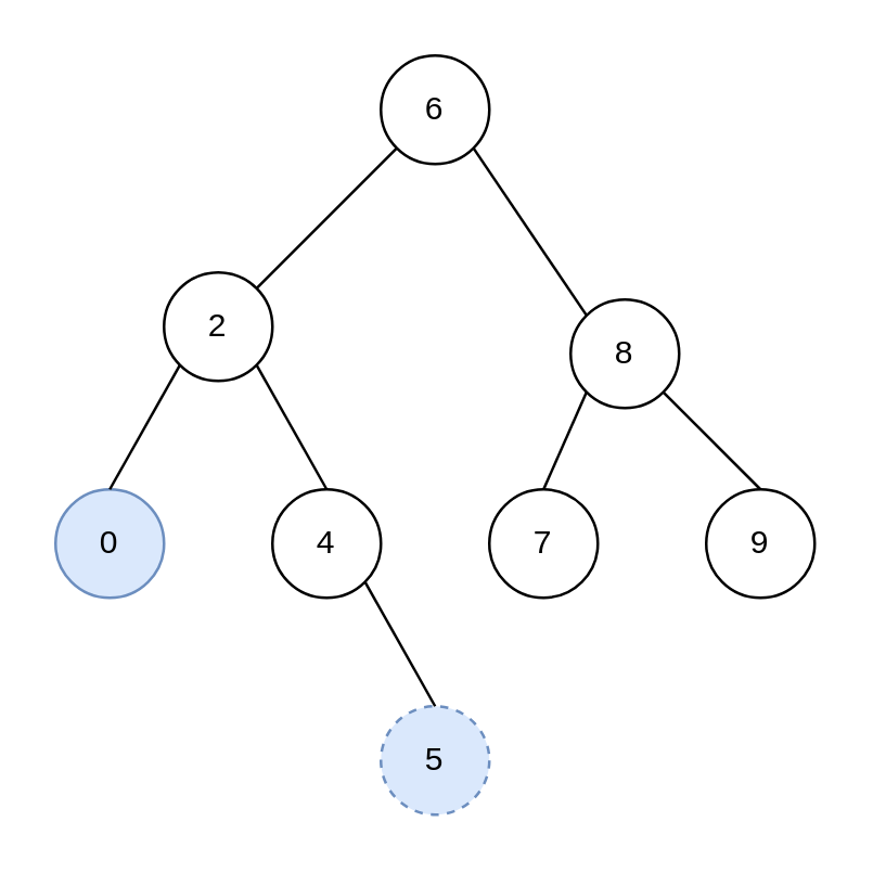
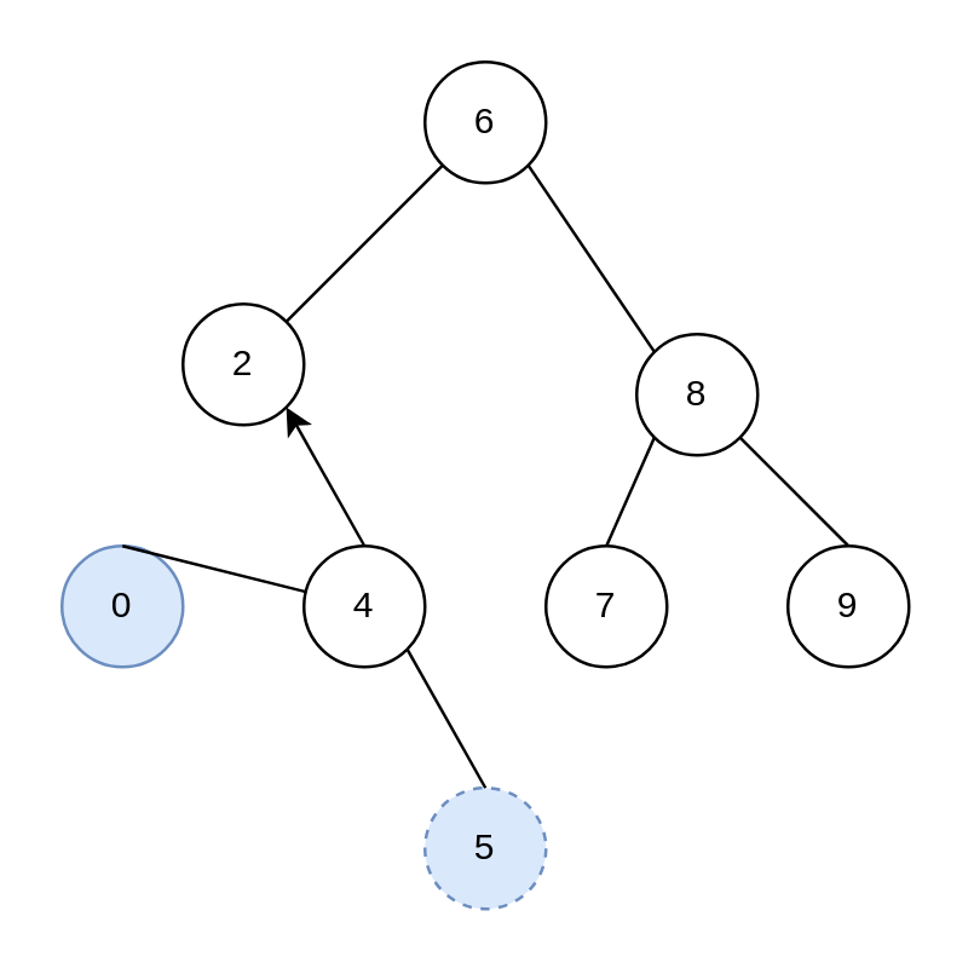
  <mxCell id="0" />
  <mxCell id="1" parent="0" />
  <mxCell id="2" value="6" style="ellipse;whiteSpace=wrap;html=1;aspect=fixed;" parent="1" vertex="1"><mxGeometry x="140" y="20" width="40" height="40" as="geometry" /></mxCell>
  <mxCell id="3" value="2" style="ellipse;whiteSpace=wrap;html=1;aspect=fixed;" parent="1" vertex="1"><mxGeometry x="60" y="100" width="40" height="40" as="geometry" /></mxCell>
  <mxCell id="4" value="0" style="ellipse;whiteSpace=wrap;html=1;aspect=fixed;fillColor=#dae8fc;strokeColor=#6c8ebf;" parent="1" vertex="1"><mxGeometry x="20" y="180" width="40" height="40" as="geometry" /></mxCell>
  <mxCell id="5" value="4" style="ellipse;whiteSpace=wrap;html=1;aspect=fixed;" parent="1" vertex="1"><mxGeometry x="100" y="180" width="40" height="40" as="geometry" /></mxCell>
  <mxCell id="6" value="5" style="ellipse;whiteSpace=wrap;html=1;aspect=fixed;fillColor=#dae8fc;strokeColor=#6c8ebf;dashed=1;" parent="1" vertex="1"><mxGeometry x="140" y="260" width="40" height="40" as="geometry" /></mxCell>
  <mxCell id="7" value="8" style="ellipse;whiteSpace=wrap;html=1;aspect=fixed;" parent="1" vertex="1"><mxGeometry x="210" y="110" width="40" height="40" as="geometry" /></mxCell>
  <mxCell id="8" value="7" style="ellipse;whiteSpace=wrap;html=1;aspect=fixed;" parent="1" vertex="1"><mxGeometry x="180" y="180" width="40" height="40" as="geometry" /></mxCell>
  <mxCell id="9" value="9" style="ellipse;whiteSpace=wrap;html=1;aspect=fixed;" parent="1" vertex="1"><mxGeometry x="260" y="180" width="40" height="40" as="geometry" /></mxCell>
  <mxCell id="10" value="" style="endArrow=none;html=1;entryX=0;entryY=1;entryDx=0;entryDy=0;exitX=1;exitY=0;exitDx=0;exitDy=0;" parent="1" source="3" target="2" edge="1"><mxGeometry width="50" height="50" relative="1" as="geometry"><mxPoint x="20" y="370" as="sourcePoint" /><mxPoint x="70" y="320" as="targetPoint" /></mxGeometry></mxCell>
- <mxCell id="11" value="" style="endArrow=none;html=1;entryX=0;entryY=1;entryDx=0;entryDy=0;exitX=0.5;exitY=0;exitDx=0;exitDy=0;" parent="1" source="4" target="3" edge="1"><mxGeometry width="50" height="50" relative="1" as="geometry"><mxPoint x="104" y="116" as="sourcePoint" /><mxPoint x="156" y="64" as="targetPoint" /></mxGeometry></mxCell>
+ <mxCell id="11" value="" style="endArrow=none;html=1;exitX=0.5;exitY=0;exitDx=0;exitDy=0;" parent="1" source="4" target="5" edge="1"><mxGeometry width="50" height="50" relative="1" as="geometry"><mxPoint x="104" y="116" as="sourcePoint" /><mxPoint x="156" y="64" as="targetPoint" /></mxGeometry></mxCell>
  <mxCell id="12" value="" style="endArrow=none;html=1;entryX=1;entryY=1;entryDx=0;entryDy=0;exitX=0;exitY=0;exitDx=0;exitDy=0;" parent="1" source="7" target="2" edge="1"><mxGeometry width="50" height="50" relative="1" as="geometry"><mxPoint x="104" y="116" as="sourcePoint" /><mxPoint x="156" y="64" as="targetPoint" /></mxGeometry></mxCell>
- <mxCell id="13" value="" style="endArrow=none;html=1;entryX=1;entryY=1;entryDx=0;entryDy=0;exitX=0.5;exitY=0;exitDx=0;exitDy=0;" parent="1" source="5" target="3" edge="1"><mxGeometry width="50" height="50" relative="1" as="geometry"><mxPoint x="200" y="146" as="sourcePoint" /><mxPoint x="148" y="94" as="targetPoint" /></mxGeometry></mxCell>
+ <mxCell id="13" value="" style="endArrow=classic;html=1;entryX=1;entryY=1;entryDx=0;entryDy=0;exitX=0.5;exitY=0;exitDx=0;exitDy=0;" parent="1" source="5" target="3" edge="1"><mxGeometry width="50" height="50" relative="1" as="geometry"><mxPoint x="200" y="146" as="sourcePoint" /><mxPoint x="148" y="94" as="targetPoint" /></mxGeometry></mxCell>
  <mxCell id="14" value="" style="endArrow=none;html=1;entryX=1;entryY=1;entryDx=0;entryDy=0;exitX=0.5;exitY=0;exitDx=0;exitDy=0;" parent="1" source="6" target="5" edge="1"><mxGeometry width="50" height="50" relative="1" as="geometry"><mxPoint x="97.33" y="271.392" as="sourcePoint" /><mxPoint x="116" y="224" as="targetPoint" /></mxGeometry></mxCell>
  <mxCell id="15" value="" style="endArrow=none;html=1;entryX=0;entryY=1;entryDx=0;entryDy=0;exitX=0.5;exitY=0;exitDx=0;exitDy=0;" parent="1" source="8" target="7" edge="1"><mxGeometry width="50" height="50" relative="1" as="geometry"><mxPoint x="107.33" y="281.392" as="sourcePoint" /><mxPoint x="126" y="234" as="targetPoint" /></mxGeometry></mxCell>
  <mxCell id="16" value="" style="endArrow=none;html=1;entryX=1;entryY=1;entryDx=0;entryDy=0;exitX=0.5;exitY=0;exitDx=0;exitDy=0;" parent="1" source="9" target="7" edge="1"><mxGeometry width="50" height="50" relative="1" as="geometry"><mxPoint x="117.33" y="291.392" as="sourcePoint" /><mxPoint x="136" y="244" as="targetPoint" /></mxGeometry></mxCell>
